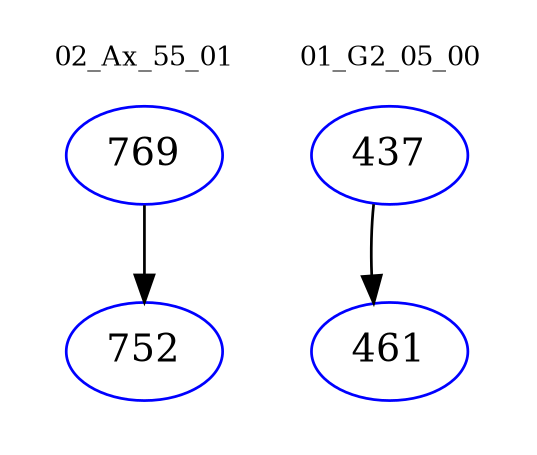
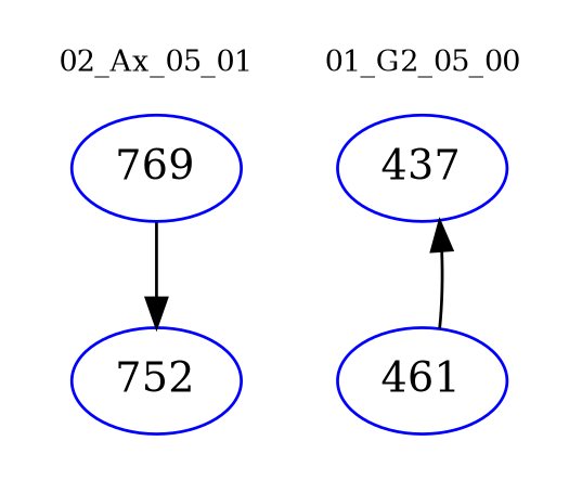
  digraph {
    node [color=blue]
    edge [color=black]
    n1 [label=769]
    n2 [label=752]
    n3 [label=437]
    n4 [label=461]
    subgraph cluster_1 {
      color=white
      fontsize=10
-     label="02_Ax_55_01"
+     label="02_Ax_05_01"
      n1
      n2
    }
    subgraph cluster_2 {
      color=white
      fontsize=10
      label="01_G2_05_00"
      n3
      n4
    }
    n1 -> n2
-   n3 -> n4
+   n4 -> n3
  }
